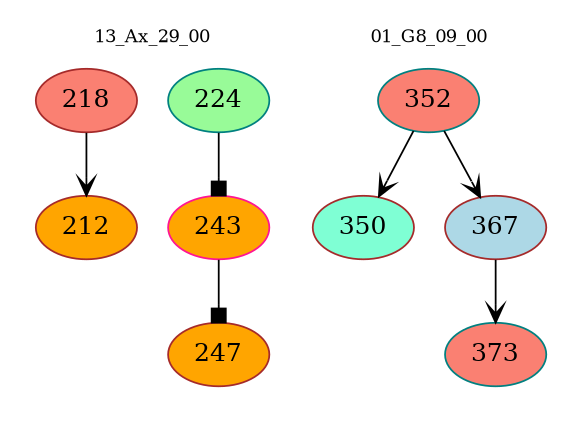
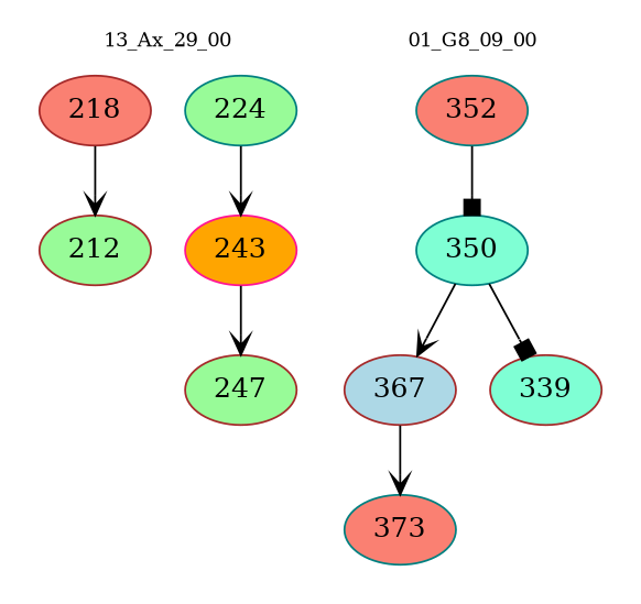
  digraph {
    node [color=brown fillcolor=salmon style=filled]
    edge [arrowhead=vee color=black]
    n1 [color=teal fillcolor=palegreen label=224]
    n2 [label=218]
    n3 [color=deeppink fillcolor=orange label=243]
-   n4 [fillcolor=orange label=212]
-   n5 [fillcolor=orange label=247]
+   n4 [fillcolor=palegreen label=212]
+   n5 [fillcolor=palegreen label=247]
    n6 [color=teal label=352]
-   n7 [fillcolor=aquamarine label=350]
+   n7 [color=teal fillcolor=aquamarine label=350]
    n8 [fillcolor=lightblue label=367]
+   n9 [fillcolor=aquamarine label=339]
    n10 [color=teal label=373]
    subgraph cluster_1 {
      color=white
      fontsize=10
      label="13_Ax_29_00"
      n1
      n2
      n3
      n4
      n5
    }
    subgraph cluster_2 {
      color=white
      fontsize=10
      label="01_G8_09_00"
      n6
      n7
      n8
+     n9
      n10
    }
-   n1 -> n3 [arrowhead=box]
+   n1 -> n3
    n2 -> n4
-   n3 -> n5 [arrowhead=box]
-   n6 -> n7
-   n6 -> n8
+   n3 -> n5
+   n6 -> n7 [arrowhead=box]
+   n7 -> n8
+   n7 -> n9 [arrowhead=box]
    n8 -> n10
  }
